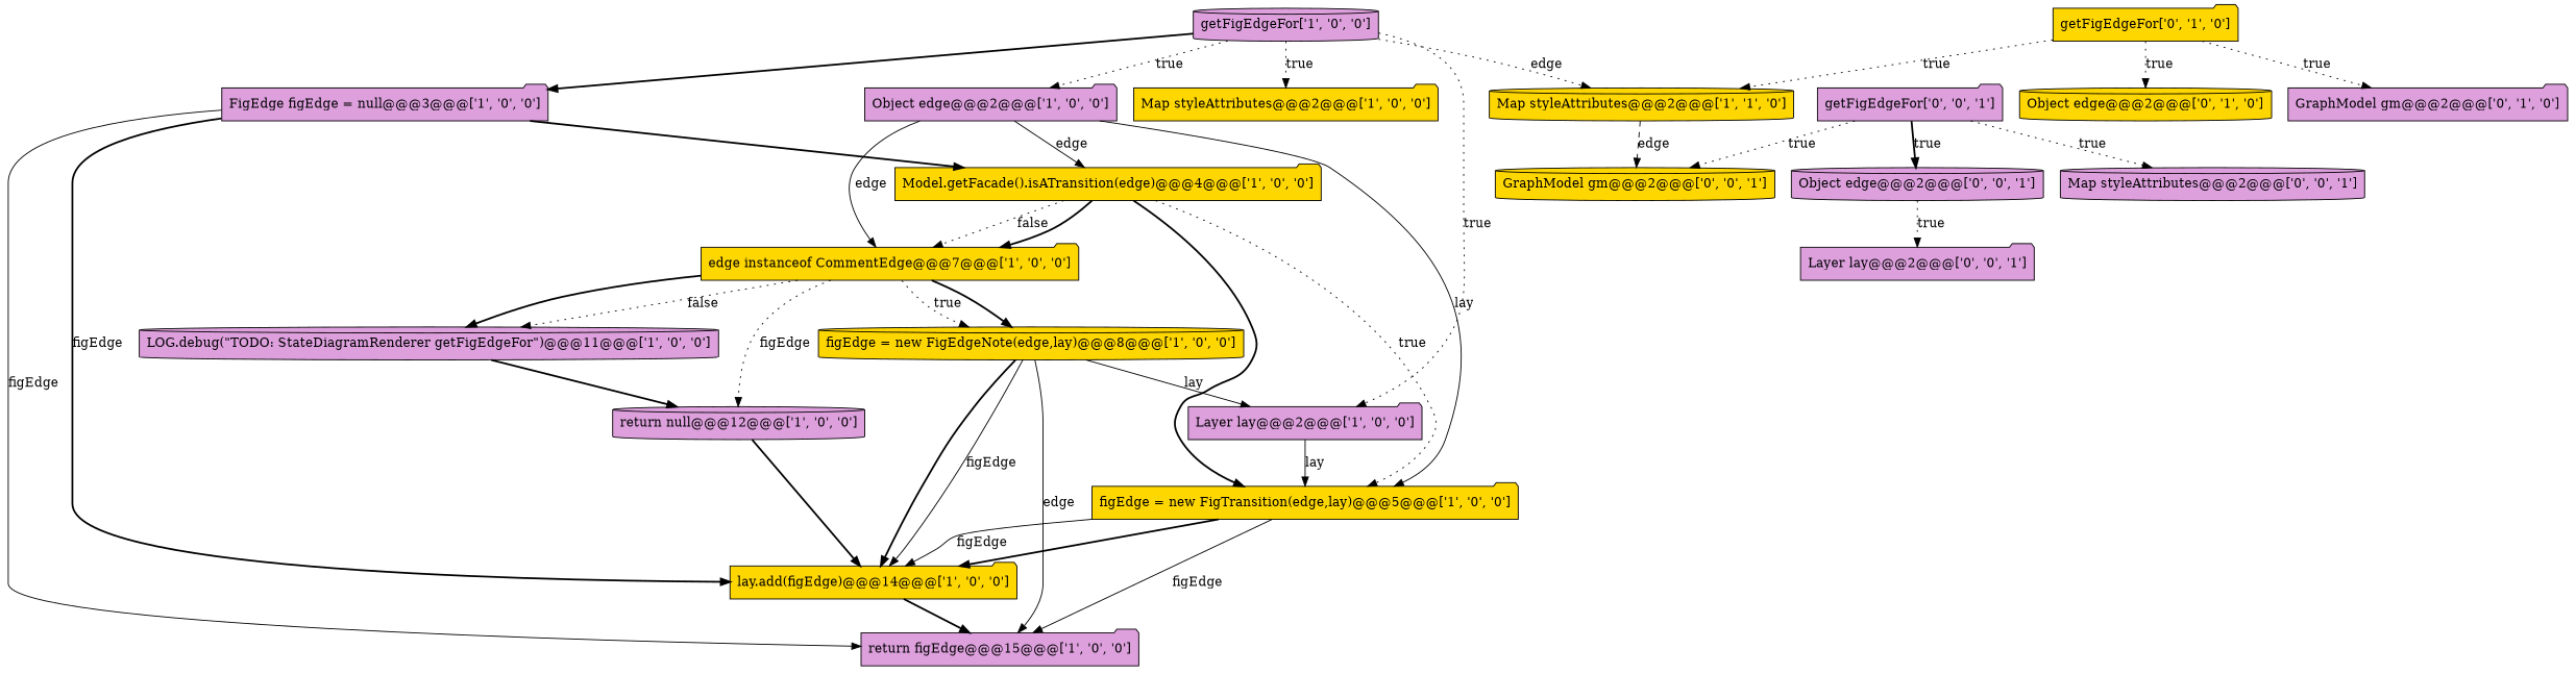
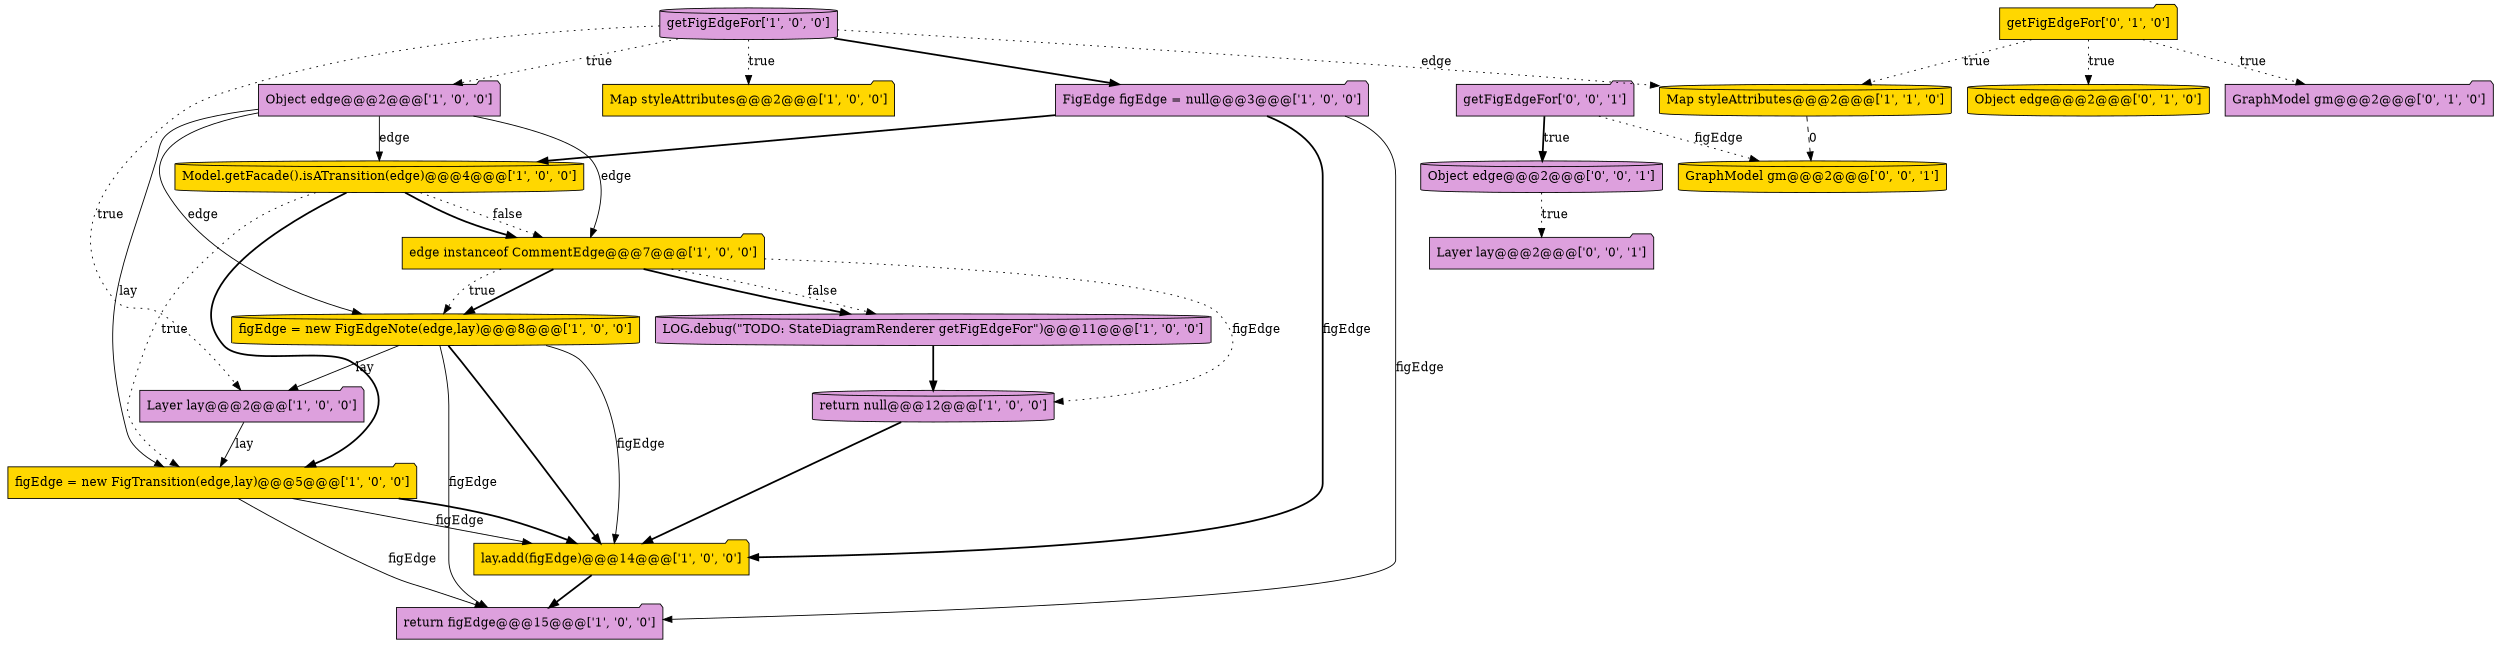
  digraph {
    node [fillcolor=plum shape=folder style=filled]
    edge [style=dotted]
    n1 [label="return figEdge@@@15@@@['1', '0', '0']"]
-   n2 [fillcolor=gold label="Model.getFacade().isATransition(edge)@@@4@@@['1', '0', '0']"]
+   n2 [fillcolor=gold label="Model.getFacade().isATransition(edge)@@@4@@@['1', '0', '0']" shape=cylinder]
    n3 [fillcolor=gold label="figEdge = new FigTransition(edge,lay)@@@5@@@['1', '0', '0']"]
    n4 [fillcolor=gold label="edge instanceof CommentEdge@@@7@@@['1', '0', '0']"]
    n5 [fillcolor=gold label="lay.add(figEdge)@@@14@@@['1', '0', '0']"]
    n6 [label="LOG.debug(\"TODO: StateDiagramRenderer getFigEdgeFor\")@@@11@@@['1', '0', '0']" shape=cylinder]
    n7 [label="return null@@@12@@@['1', '0', '0']" shape=cylinder]
    n8 [fillcolor=gold label="figEdge = new FigEdgeNote(edge,lay)@@@8@@@['1', '0', '0']" shape=cylinder]
    n9 [fillcolor=gold label="Map styleAttributes@@@2@@@['1', '0', '0']"]
    n10 [fillcolor=gold label="Map styleAttributes@@@2@@@['1', '1', '0']" shape=cylinder]
    n11 [fillcolor=gold label="GraphModel gm@@@2@@@['0', '0', '1']" shape=cylinder]
-   n12 [label="Map styleAttributes@@@2@@@['0', '0', '1']" shape=cylinder]
    n13 [label="Layer lay@@@2@@@['1', '0', '0']"]
    n14 [label="getFigEdgeFor['0', '0', '1']"]
    n15 [label="Object edge@@@2@@@['0', '0', '1']" shape=cylinder]
    n16 [label="Layer lay@@@2@@@['0', '0', '1']"]
    n17 [label="Object edge@@@2@@@['1', '0', '0']"]
    n18 [fillcolor=gold label="getFigEdgeFor['0', '1', '0']"]
    n19 [label="GraphModel gm@@@2@@@['0', '1', '0']"]
    n20 [fillcolor=gold label="Object edge@@@2@@@['0', '1', '0']" shape=cylinder]
    n21 [label="FigEdge figEdge = null@@@3@@@['1', '0', '0']"]
    n22 [label="getFigEdgeFor['1', '0', '0']" shape=cylinder]
    n2 -> n3 [style=bold]
    n2 -> n3 [label=true]
    n2 -> n4 [label=false]
    n2 -> n4 [style=bold]
    n3 -> n1 [label=figEdge style=solid]
    n3 -> n5 [label=figEdge style=solid]
    n3 -> n5 [style=bold]
    n4 -> n6 [style=bold]
    n4 -> n6 [label=false]
    n4 -> n7 [label=figEdge]
    n4 -> n8 [style=bold]
    n4 -> n8 [label=true]
    n5 -> n1 [style=bold]
    n6 -> n7 [style=bold]
    n7 -> n5 [style=bold]
-   n8 -> n1 [label="edge" style=solid]
+   n8 -> n1 [label=figEdge style=solid]
    n8 -> n5 [label=figEdge style=solid]
    n8 -> n5 [style=bold]
    n8 -> n13 [label=lay style=solid]
-   n10 -> n11 [label="edge" style=dashed]
+   n10 -> n11 [label=0 style=dashed]
    n13 -> n3 [label=lay style=solid]
-   n14 -> n11 [label=true]
-   n14 -> n12 [label=true]
+   n14 -> n11 [label=figEdge]
    n14 -> n15 [label=true style=bold]
    n15 -> n16 [label=true]
    n17 -> n2 [label="edge" style=solid]
    n17 -> n3 [label=lay style=solid]
    n17 -> n4 [label="edge" style=solid]
+   n17 -> n8 [label="edge" style=solid]
    n18 -> n10 [label=true]
    n18 -> n19 [label=true]
    n18 -> n20 [label=true]
    n21 -> n1 [label=figEdge style=solid]
    n21 -> n2 [style=bold]
    n21 -> n5 [label=figEdge style=bold]
    n22 -> n9 [label=true]
    n22 -> n10 [label="edge"]
    n22 -> n13 [label=true]
    n22 -> n17 [label=true]
    n22 -> n21 [style=bold]
  }
